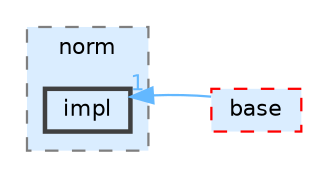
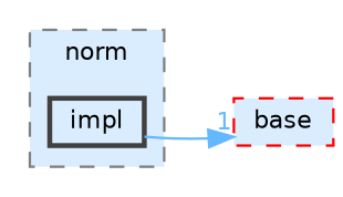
  digraph {
    compound=true
    rankdir=LR
    node [fillcolor="#daedff" fontname=Helvetica fontsize=10 shape=box]
    n1 [color=grey25 height=0.2 label=impl style="filled,bold" width=0.4]
    n2 [color=red height=0.2 label=base style="filled,dashed" width=0.4]
    subgraph cluster_1 {
      bgcolor="#daedff"
      fontname=Helvetica
      fontsize=10
      label=norm
      pencolor=grey50
      style="filled,dashed"
      n1
    }
-   n2 -> n1 [color=steelblue1 fontcolor=steelblue1 fontname=Helvetica fontsize=10 headlabel=1 labeldistance=1.5 labelfontname=Helvetica labelfontsize=10]
+   n1 -> n2 [color=steelblue1 fontcolor=steelblue1 fontname=Helvetica fontsize=10 headlabel=1 labeldistance=1.5 labelfontname=Helvetica labelfontsize=10]
  }
